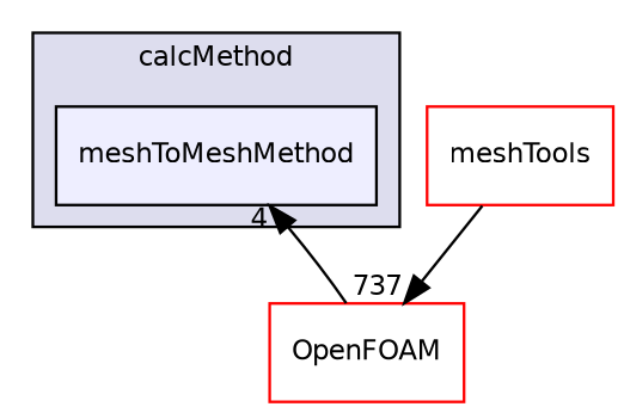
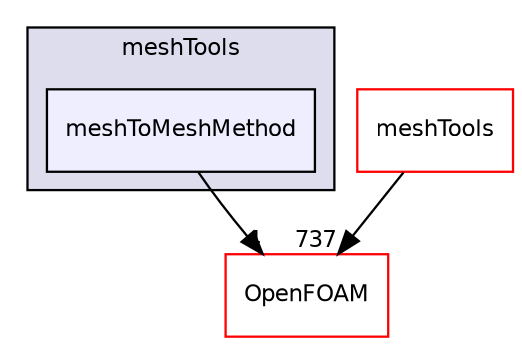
  digraph {
    compound=true
    node [fontname=Helvetica fontsize=10 shape=box color=red]
    edge [labeldistance=1.5 labelfontname=Helvetica labelfontsize=10]
    n1 [fillcolor="#eeeeff" label=meshToMeshMethod pencolor=black style=filled color=""]
    n2 [label=OpenFOAM]
    n3 [label=meshTools]
    subgraph cluster_1 {
      bgcolor="#ddddee"
      fontname=Helvetica
      fontsize=10
-     label=calcMethod
+     label=meshTools
      pencolor=black
      n1
    }
-   n2 -> n1 [headlabel=4]
+   n1 -> n2 [headlabel=4]
    n3 -> n2 [headlabel=737]
  }
